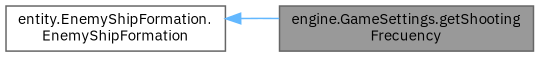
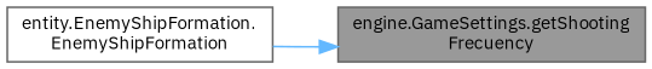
  digraph {
    rankdir=RL
    fontname="IBM Plex Sans"
    node [fontname="IBM Plex Sans" fontsize=10 shape=box style=filled]
    n1 [color=gray40 fillcolor=grey60 fontcolor=black height=0.2 label="engine.GameSettings.getShooting\lFrecuency" width=0.4]
    n2 [color=grey40 fillcolor=white height=0.2 label="entity.EnemyShipFormation.\lEnemyShipFormation" width=0.4]
-   n2 -> n1 [color=steelblue1 dir=back fontname="IBM Plex Sans" fontsize=10 labelfontname=Helvetica labelfontsize=10 style=solid]
+   n1 -> n2 [color=steelblue1 dir=back fontname="IBM Plex Sans" fontsize=10 labelfontname=Helvetica labelfontsize=10 style=solid]
  }
